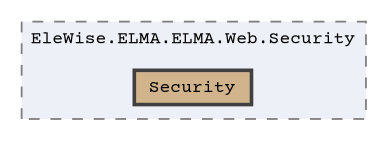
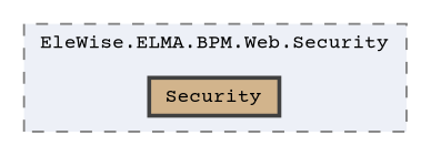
  digraph {
    compound=true
    fontname="Courier Prime"
    n1 [color=grey25 fillcolor=tan fontname="Courier Prime" fontsize=10 height=0.2 label=Security shape=box style="filled,bold" width=0.4]
    subgraph cluster_1 {
      bgcolor="#edf0f7"
      fontsize=10
-     label="EleWise.ELMA.ELMA.Web.Security"
+     label="EleWise.ELMA.BPM.Web.Security"
      pencolor=grey50
      style="filled,dashed"
      n1
    }
  }
